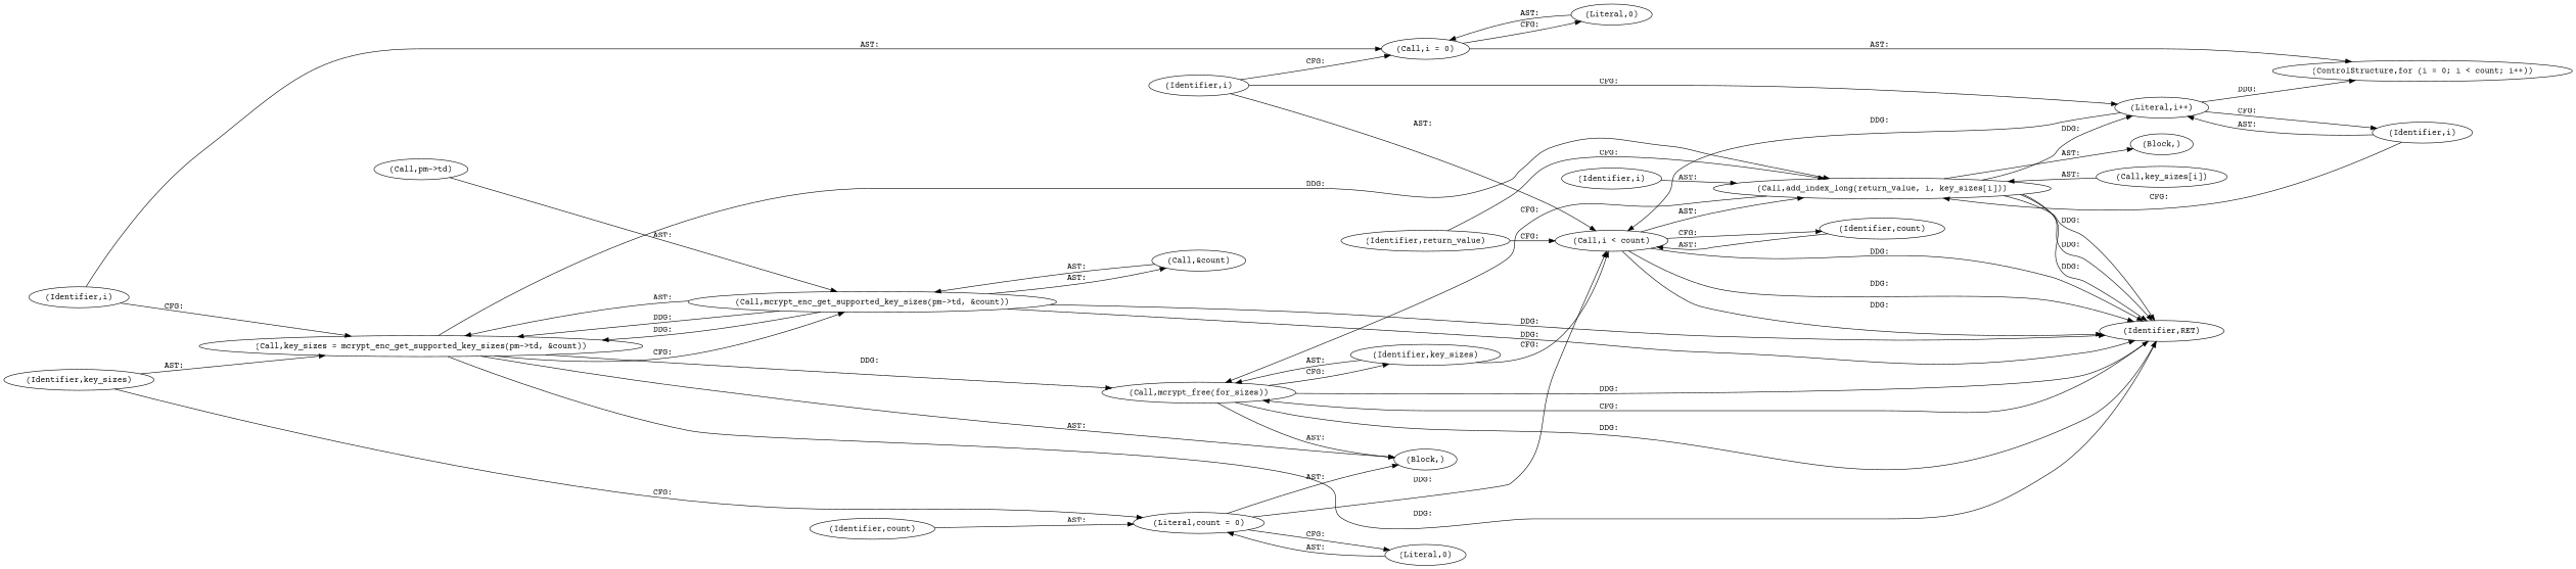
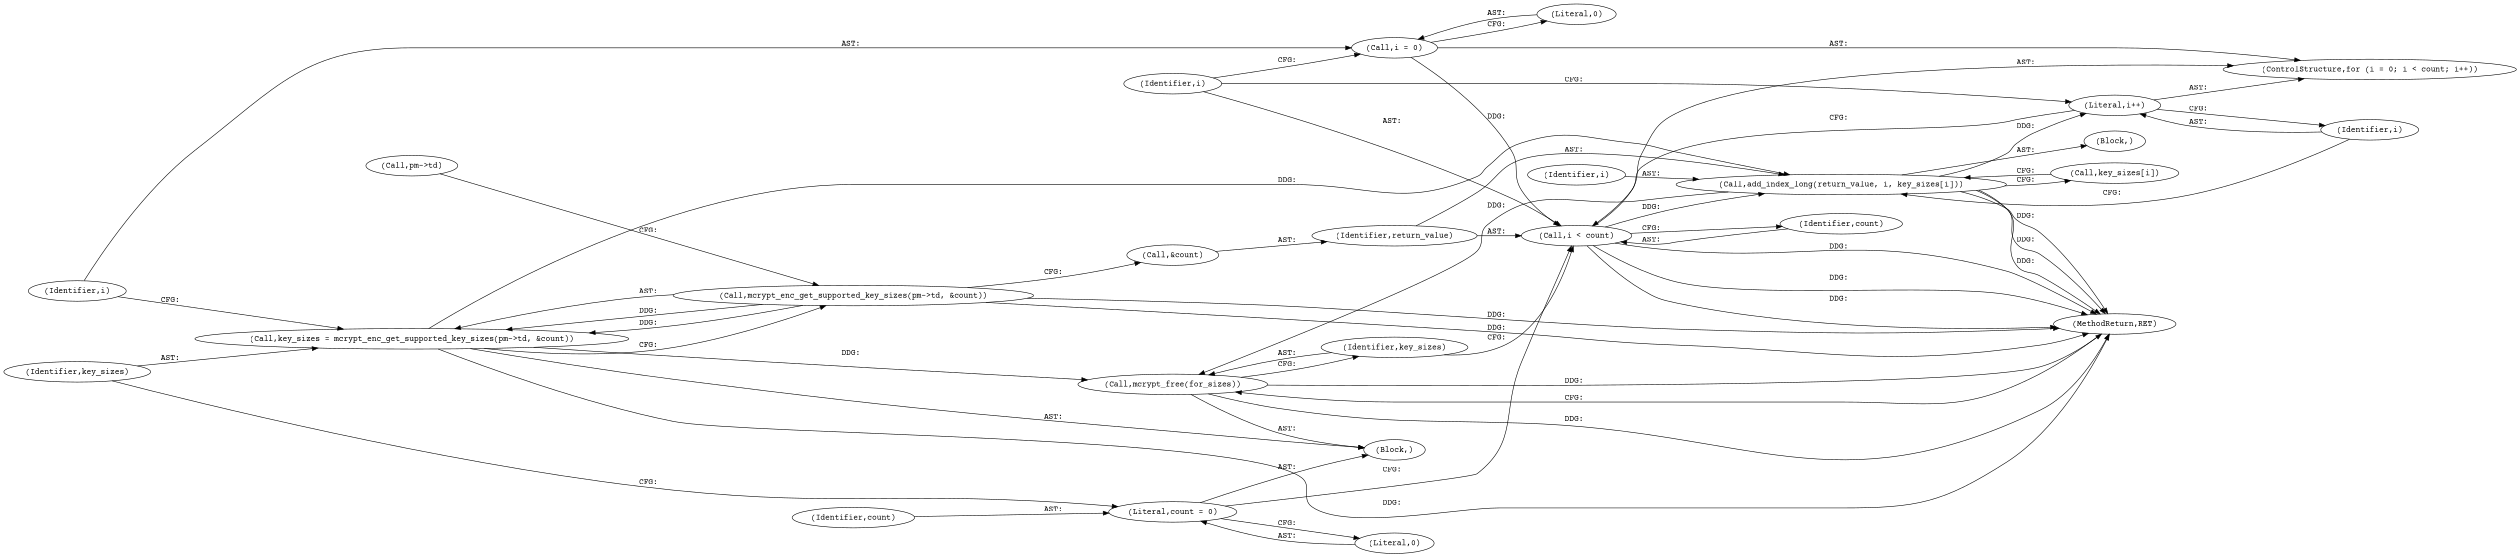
  digraph {
    fontname="Courier Prime"
    rankdir=LR
    node [fontname="Courier Prime"]
    edge [fontname="Courier Prime"]
    n1 [label="(Call,mcrypt_free(for_sizes))"]
-   n2 [label="(Identifier,RET)"]
+   n2 [label="(MethodReturn,RET)"]
    n3 [label="(Identifier,key_sizes)"]
    n4 [label="(Block,)"]
    n5 [label="(Call,i < count)"]
    n6 [label="(Call,key_sizes = mcrypt_enc_get_supported_key_sizes(pm->td, &count))"]
    n7 [label="(Call,mcrypt_enc_get_supported_key_sizes(pm->td, &count))"]
    n8 [label="(Call,add_index_long(return_value, i, key_sizes[i]))"]
    n9 [label="(Call,&count)"]
    n10 [label="(Literal,i++)"]
    n11 [label="(Call,key_sizes[i])"]
    n12 [label="(Block,)"]
    n13 [label="(ControlStructure,for (i = 0; i < count; i++))"]
    n14 [label="(Identifier,i)"]
    n15 [label="(Identifier,count)"]
    n16 [label="(Call,i = 0)"]
    n17 [label="(Literal,0)"]
    n18 [label="(Literal,count = 0)"]
    n19 [label="(Literal,0)"]
    n20 [label="(Identifier,i)"]
    n21 [label="(Call,pm->td)"]
    n22 [label="(Identifier,i)"]
    n23 [label="(Identifier,key_sizes)"]
    n24 [label="(Identifier,count)"]
    n25 [label="(Identifier,i)"]
    n26 [label="(Identifier,return_value)"]
    n1 -> n2 [label="DDG: "]
    n1 -> n2 [label="DDG: "]
    n1 -> n3 [label="CFG: "]
    n1 -> n4 [label="AST: "]
    n2 -> n1 [label="CFG: "]
    n3 -> n1 [label="AST: "]
    n3 -> n5 [label="CFG: "]
    n5 -> n2 [label="DDG: "]
    n5 -> n2 [label="DDG: "]
    n5 -> n2 [label="DDG: "]
-   n5 -> n8 [label="AST: "]
+   n5 -> n8 [label="DDG: "]
+   n5 -> n13 [label="AST: "]
    n5 -> n15 [label="CFG: "]
    n6 -> n1 [label="DDG: "]
    n6 -> n2 [label="DDG: "]
    n6 -> n4 [label="AST: "]
    n6 -> n7 [label="CFG: "]
    n6 -> n8 [label="DDG: "]
    n7 -> n2 [label="DDG: "]
    n7 -> n2 [label="DDG: "]
    n7 -> n6 [label="AST: "]
    n7 -> n6 [label="DDG: "]
    n7 -> n6 [label="DDG: "]
-   n7 -> n9 [label="AST: "]
-   n8 -> n1 [label="CFG: "]
+   n7 -> n9 [label="CFG: "]
+   n8 -> n1 [label="DDG: "]
    n8 -> n2 [label="DDG: "]
    n8 -> n2 [label="DDG: "]
    n8 -> n2 [label="DDG: "]
    n8 -> n10 [label="DDG: "]
+   n8 -> n11 [label="CFG: "]
    n8 -> n12 [label="AST: "]
-   n9 -> n7 [label="AST: "]
-   n10 -> n5 [label="DDG: "]
-   n10 -> n13 [label="DDG: "]
+   n9 -> n26 [label="AST: "]
+   n10 -> n5 [label="CFG: "]
+   n10 -> n13 [label="AST: "]
    n10 -> n14 [label="CFG: "]
-   n11 -> n8 [label="AST: "]
+   n11 -> n8 [label="CFG: "]
    n14 -> n8 [label="CFG: "]
    n14 -> n10 [label="AST: "]
    n15 -> n5 [label="AST: "]
+   n16 -> n5 [label="DDG: "]
    n16 -> n13 [label="AST: "]
    n16 -> n17 [label="CFG: "]
    n17 -> n16 [label="AST: "]
    n18 -> n4 [label="AST: "]
-   n18 -> n5 [label="DDG: "]
+   n18 -> n5 [label="CFG: "]
    n18 -> n19 [label="CFG: "]
    n19 -> n18 [label="AST: "]
    n20 -> n8 [label="AST: "]
-   n21 -> n7 [label="AST: "]
+   n21 -> n7 [label="CFG: "]
    n22 -> n5 [label="AST: "]
    n22 -> n10 [label="CFG: "]
    n22 -> n16 [label="CFG: "]
    n23 -> n6 [label="AST: "]
    n23 -> n18 [label="CFG: "]
    n24 -> n18 [label="AST: "]
    n25 -> n6 [label="CFG: "]
    n25 -> n16 [label="AST: "]
-   n26 -> n5 [label="CFG: "]
-   n26 -> n8 [label="CFG: "]
+   n26 -> n5 [label="AST: "]
+   n26 -> n8 [label="AST: "]
  }
